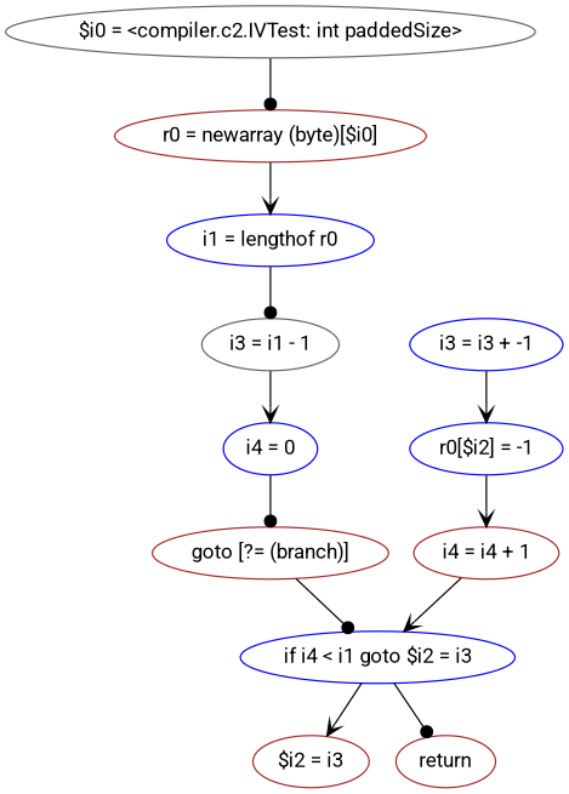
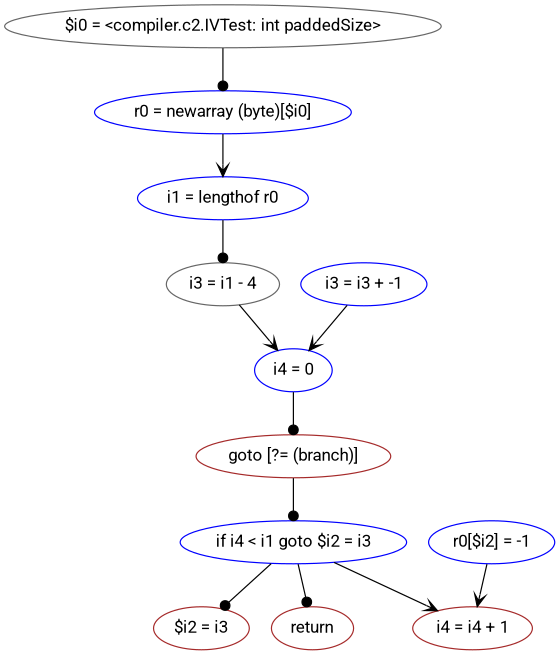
  digraph {
    fontname=Roboto
    node [color=brown fontname=Roboto]
    edge [arrowhead=vee fontname=Roboto]
    "$i0 = <compiler.c2.IVTest: int paddedSize>" [color=gray40]
-   "r0 = newarray (byte)[$i0]"
+   "r0 = newarray (byte)[$i0]" [color=blue]
    "i1 = lengthof r0" [color=blue]
-   "i3 = i1 - 1" [color=gray40]
+   "i3 = i1 - 1" [color=gray40 label="i3 = i1 - 4"]
    "i4 = 0" [color=blue]
    "goto [?= (branch)]"
    "if i4 < i1 goto $i2 = i3" [color=blue]
    "$i2 = i3"
    return
    "i3 = i3 + -1" [color=blue]
    "r0[$i2] = -1" [color=blue]
    "i4 = i4 + 1"
    "$i0 = <compiler.c2.IVTest: int paddedSize>" -> "r0 = newarray (byte)[$i0]" [arrowhead=dot]
    "r0 = newarray (byte)[$i0]" -> "i1 = lengthof r0"
    "i1 = lengthof r0" -> "i3 = i1 - 1" [arrowhead=dot]
    "i3 = i1 - 1" -> "i4 = 0"
    "i4 = 0" -> "goto [?= (branch)]" [arrowhead=dot]
    "goto [?= (branch)]" -> "if i4 < i1 goto $i2 = i3" [arrowhead=dot]
-   "if i4 < i1 goto $i2 = i3" -> "$i2 = i3"
+   "if i4 < i1 goto $i2 = i3" -> "$i2 = i3" [arrowhead=dot]
    "if i4 < i1 goto $i2 = i3" -> return [arrowhead=dot]
-   "i3 = i3 + -1" -> "r0[$i2] = -1"
+   "i3 = i3 + -1" -> "i4 = 0"
    "r0[$i2] = -1" -> "i4 = i4 + 1"
-   "i4 = i4 + 1" -> "if i4 < i1 goto $i2 = i3"
+   "if i4 < i1 goto $i2 = i3" -> "i4 = i4 + 1"
  }
